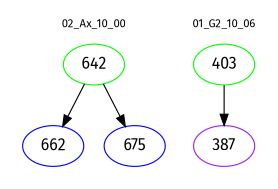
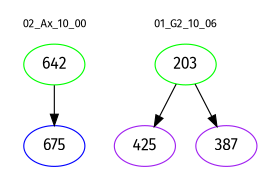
  digraph {
    fontname="Fira Sans"
    node [color=green fontname="Fira Sans"]
    edge [color=black fontname="Fira Sans"]
    n1 [label=642]
-   n2 [color=blue label=662]
    n3 [color=blue label=675]
-   n4 [label=403]
+   n4 [label=203]
+   n5 [color=purple label=425]
    n6 [color=purple label=387]
    subgraph cluster_1 {
      color=white
      fontsize=10
      label="02_Ax_10_00"
      n1
-     n2
      n3
    }
    subgraph cluster_2 {
      color=white
      fontsize=10
      label="01_G2_10_06"
      n4
+     n5
      n6
    }
-   n1 -> n2
    n1 -> n3
+   n4 -> n5
    n4 -> n6
  }
